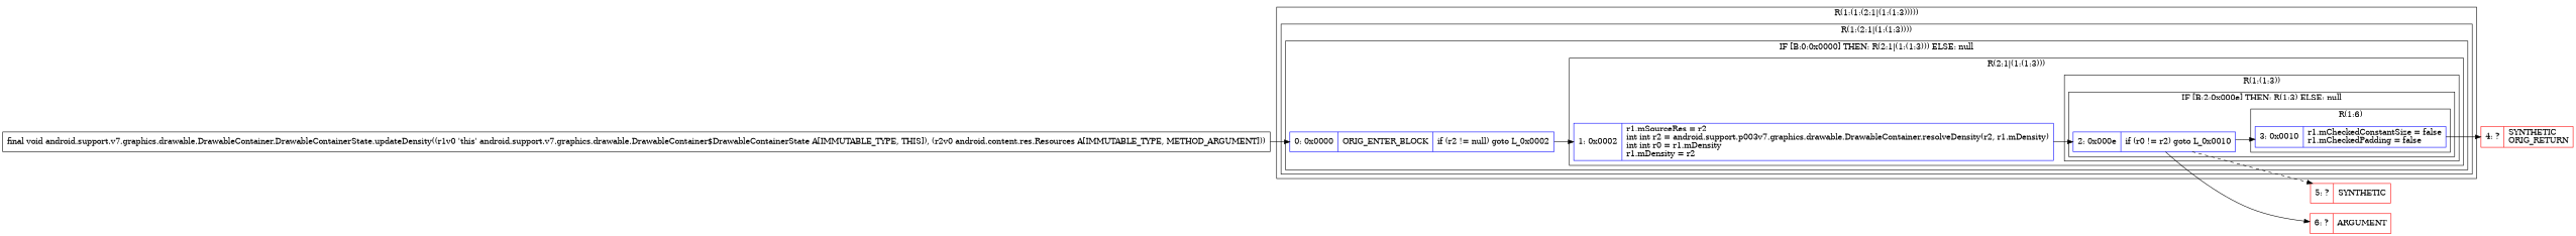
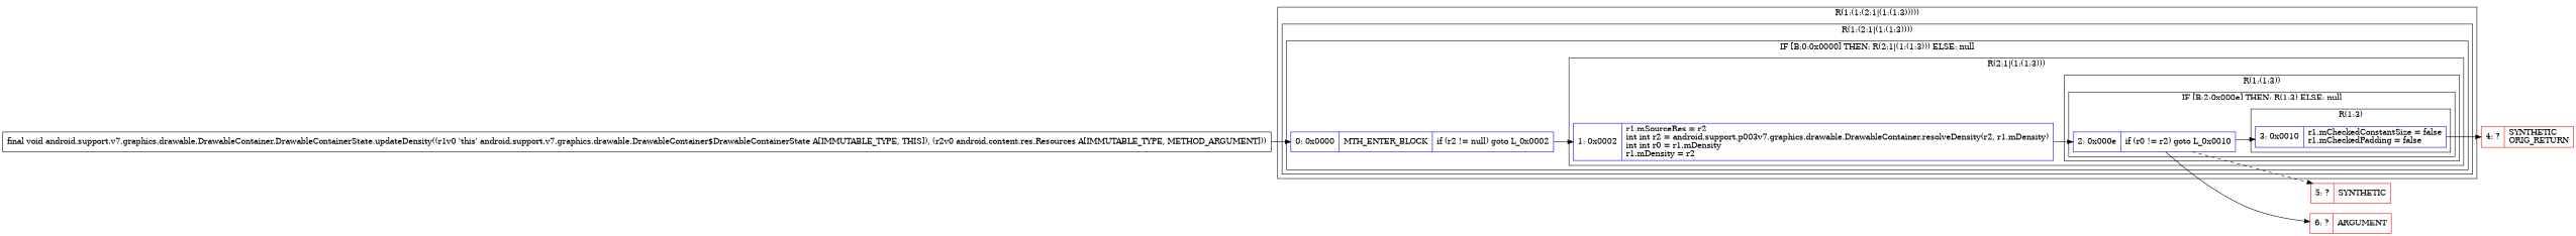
  digraph {
    fontname="DejaVu Serif"
    rankdir=LR
    node [color=blue fontname="DejaVu Serif" shape=record]
    edge [fontname="DejaVu Serif"]
    n1 [label="{3\:\ 0x0010|r1.mCheckedConstantSize = false\lr1.mCheckedPadding = false\l}"]
    n2 [label="{2\:\ 0x000e|if (r0 != r2) goto L_0x0010\l}"]
    n3 [label="{1\:\ 0x0002|r1.mSourceRes = r2\lint int r2 = android.support.p003v7.graphics.drawable.DrawableContainer.resolveDensity(r2, r1.mDensity)\lint int r0 = r1.mDensity\lr1.mDensity = r2\l}"]
-   n4 [label="{0\:\ 0x0000|ORIG_ENTER_BLOCK\l|if (r2 != null) goto L_0x0002\l}"]
+   n4 [label="{0\:\ 0x0000|MTH_ENTER_BLOCK\l|if (r2 != null) goto L_0x0002\l}"]
    n5 [color=red label="{4\:\ ?|SYNTHETIC\lORIG_RETURN\l}"]
    n6 [color=red label="{5\:\ ?|SYNTHETIC\l}"]
    n7 [color=red label="{6\:\ ?|ARGUMENT\l}"]
    n8 [label="{final void android.support.v7.graphics.drawable.DrawableContainer.DrawableContainerState.updateDensity((r1v0 'this' android.support.v7.graphics.drawable.DrawableContainer$DrawableContainerState A[IMMUTABLE_TYPE, THIS]), (r2v0 android.content.res.Resources A[IMMUTABLE_TYPE, METHOD_ARGUMENT])) }" color=""]
    subgraph cluster_1 {
      label="R(1:(1:(2:1|(1:(1:3)))))"
      subgraph cluster_2 {
        label="R(1:(2:1|(1:(1:3))))"
        subgraph cluster_3 {
          label="IF [B:0:0x0000] THEN: R(2:1|(1:(1:3))) ELSE: null"
          n4
          subgraph cluster_4 {
            label="R(2:1|(1:(1:3)))"
            n3
            subgraph cluster_5 {
              label="R(1:(1:3))"
              subgraph cluster_6 {
                label="IF [B:2:0x000e] THEN: R(1:3) ELSE: null"
                n2
                subgraph cluster_7 {
-                 label="R(1:6)"
+                 label="R(1:3)"
                  n1
                }
              }
            }
          }
        }
      }
    }
    n1 -> n5
    n2 -> n1
    n2 -> n6 [style=dashed]
    n2 -> n7 [style=solid]
    n3 -> n2
    n4 -> n3
    n8 -> n4
  }
